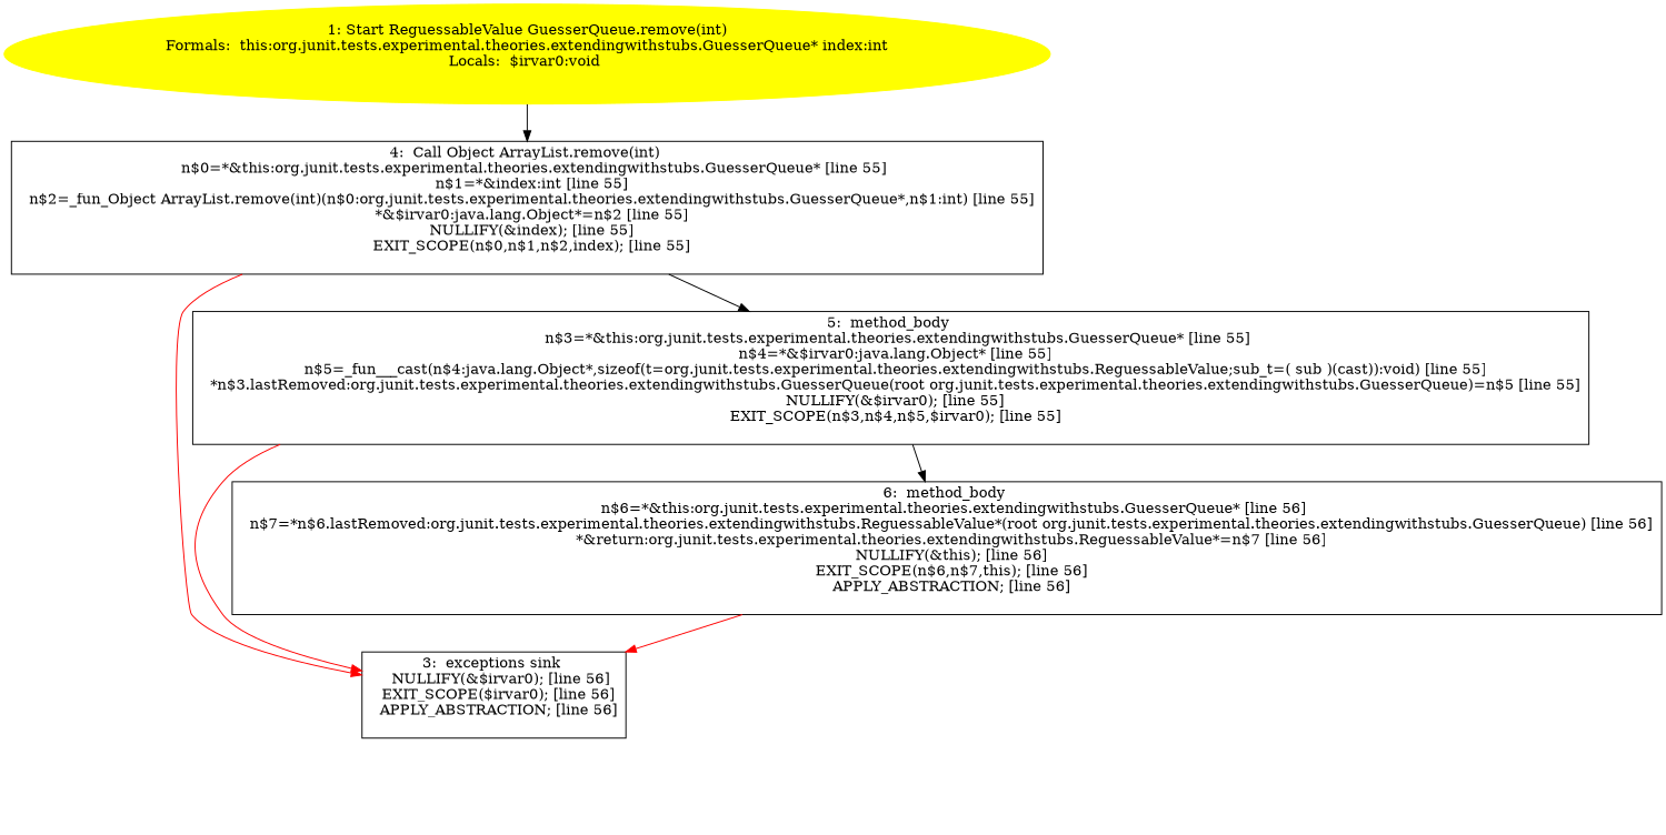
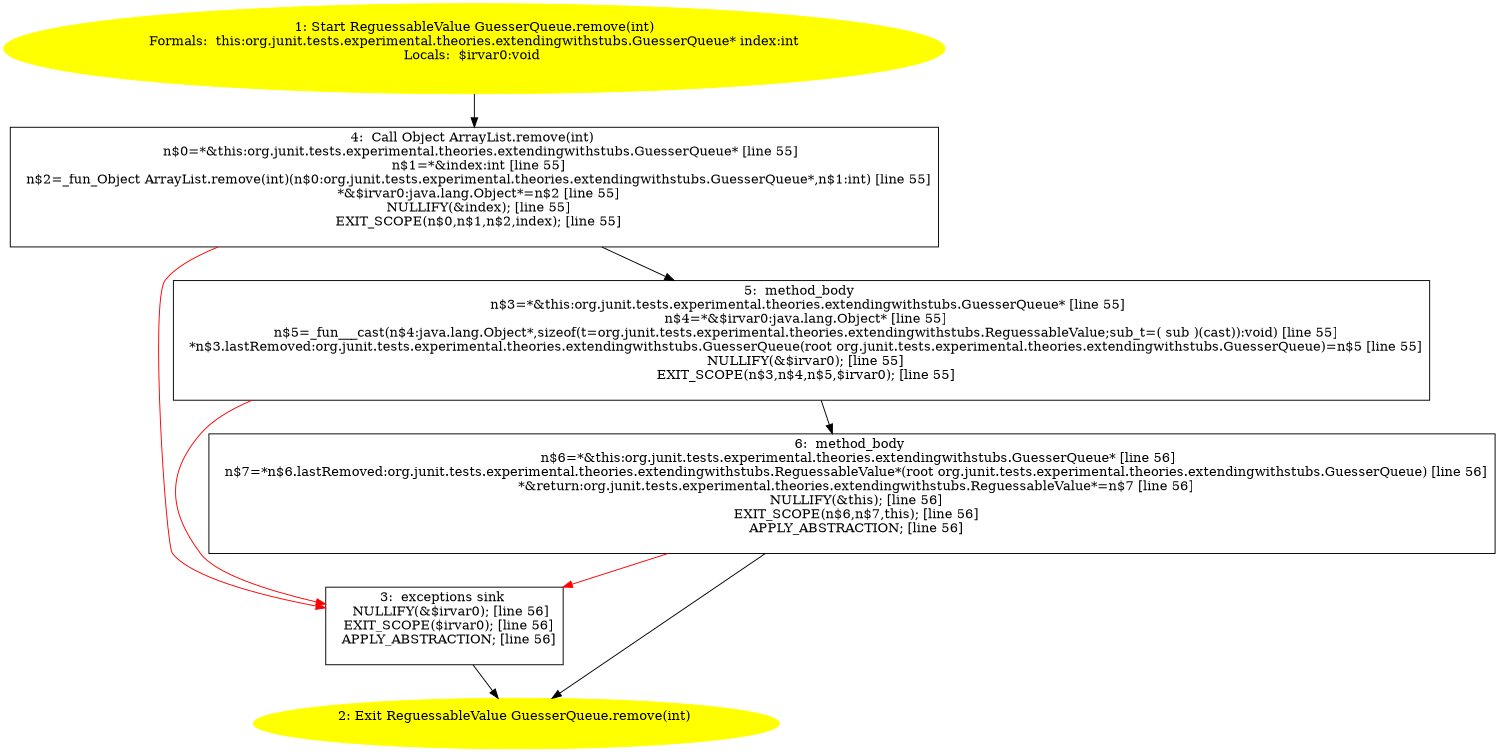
  digraph {
    node [shape=box]
    n1 [color=yellow label="1: Start ReguessableValue GuesserQueue.remove(int)\nFormals:  this:org.junit.tests.experimental.theories.extendingwithstubs.GuesserQueue* index:int\nLocals:  $irvar0:void \n  " style=filled shape=""]
    n2 [label="4:  Call Object ArrayList.remove(int) \n   n$0=*&this:org.junit.tests.experimental.theories.extendingwithstubs.GuesserQueue* [line 55]\n  n$1=*&index:int [line 55]\n  n$2=_fun_Object ArrayList.remove(int)(n$0:org.junit.tests.experimental.theories.extendingwithstubs.GuesserQueue*,n$1:int) [line 55]\n  *&$irvar0:java.lang.Object*=n$2 [line 55]\n  NULLIFY(&index); [line 55]\n  EXIT_SCOPE(n$0,n$1,n$2,index); [line 55]\n "]
    n3 [label="3:  exceptions sink \n   NULLIFY(&$irvar0); [line 56]\n  EXIT_SCOPE($irvar0); [line 56]\n  APPLY_ABSTRACTION; [line 56]\n "]
    n4 [label="5:  method_body \n   n$3=*&this:org.junit.tests.experimental.theories.extendingwithstubs.GuesserQueue* [line 55]\n  n$4=*&$irvar0:java.lang.Object* [line 55]\n  n$5=_fun___cast(n$4:java.lang.Object*,sizeof(t=org.junit.tests.experimental.theories.extendingwithstubs.ReguessableValue;sub_t=( sub )(cast)):void) [line 55]\n  *n$3.lastRemoved:org.junit.tests.experimental.theories.extendingwithstubs.GuesserQueue(root org.junit.tests.experimental.theories.extendingwithstubs.GuesserQueue)=n$5 [line 55]\n  NULLIFY(&$irvar0); [line 55]\n  EXIT_SCOPE(n$3,n$4,n$5,$irvar0); [line 55]\n "]
+   n5 [color=yellow label="2: Exit ReguessableValue GuesserQueue.remove(int) \n  " style=filled shape=""]
    n6 [label="6:  method_body \n   n$6=*&this:org.junit.tests.experimental.theories.extendingwithstubs.GuesserQueue* [line 56]\n  n$7=*n$6.lastRemoved:org.junit.tests.experimental.theories.extendingwithstubs.ReguessableValue*(root org.junit.tests.experimental.theories.extendingwithstubs.GuesserQueue) [line 56]\n  *&return:org.junit.tests.experimental.theories.extendingwithstubs.ReguessableValue*=n$7 [line 56]\n  NULLIFY(&this); [line 56]\n  EXIT_SCOPE(n$6,n$7,this); [line 56]\n  APPLY_ABSTRACTION; [line 56]\n "]
    n1 -> n2
    n2 -> n3 [color=red]
    n2 -> n4
+   n3 -> n5
    n4 -> n3 [color=red]
    n4 -> n6
    n6 -> n3 [color=red]
+   n6 -> n5
  }
